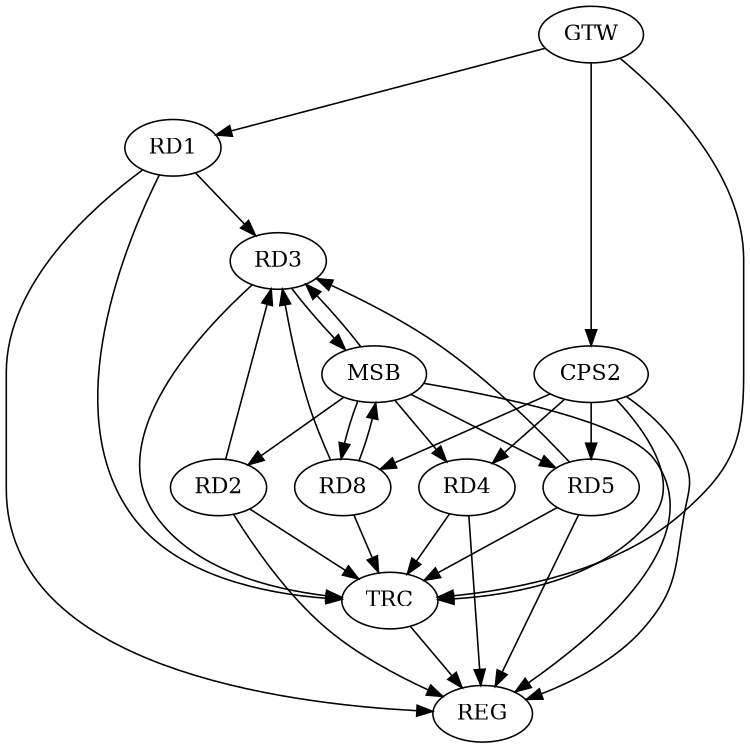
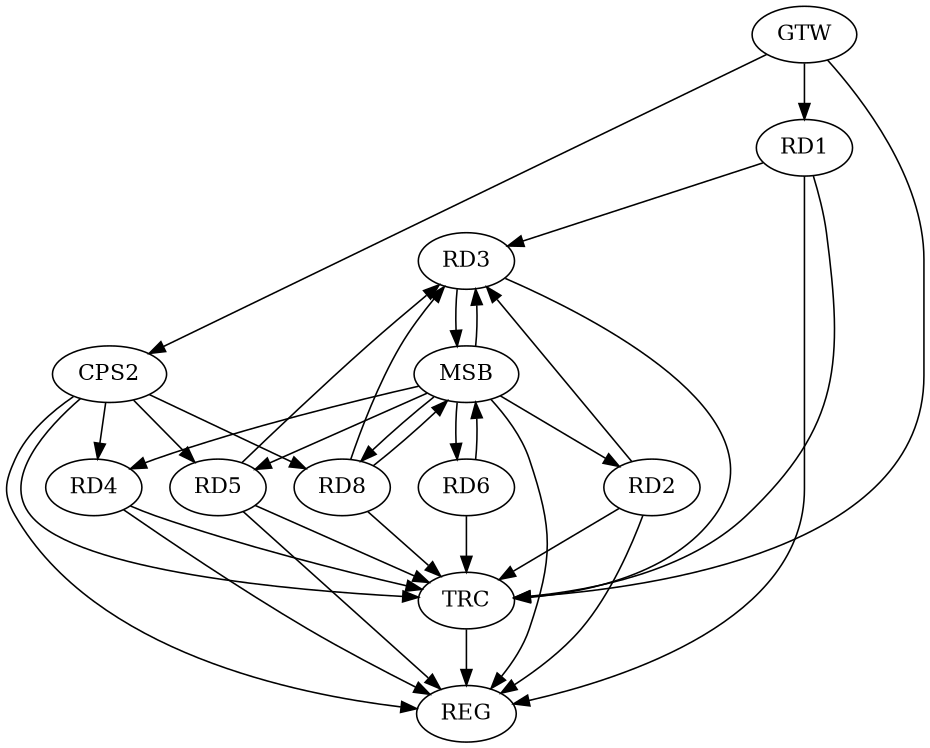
  strict digraph {
    n1 [label=RD1]
    n2 [label=RD3]
    n3 [label=REG]
    n4 [label=TRC]
    n5 [label=MSB]
    n6 [label=RD2]
    n7 [label=RD4]
    n8 [label=RD5]
+   n9 [label=RD6]
    n10 [label=RD8]
    n11 [label=CPS2]
    n12 [label=GTW]
    n1 -> n2
    n1 -> n3
    n1 -> n4
    n2 -> n4
    n2 -> n5
    n4 -> n3
    n5 -> n2
    n5 -> n3
    n5 -> n6
    n5 -> n7
    n5 -> n8
+   n5 -> n9
    n5 -> n10
    n6 -> n2
    n6 -> n3
    n6 -> n4
    n7 -> n3
    n7 -> n4
    n8 -> n2
    n8 -> n3
    n8 -> n4
+   n9 -> n4
+   n9 -> n5
    n10 -> n2
    n10 -> n4
    n10 -> n5
    n11 -> n3
    n11 -> n4
    n11 -> n7
    n11 -> n8
    n11 -> n10
    n12 -> n1
    n12 -> n4
    n12 -> n11
  }
